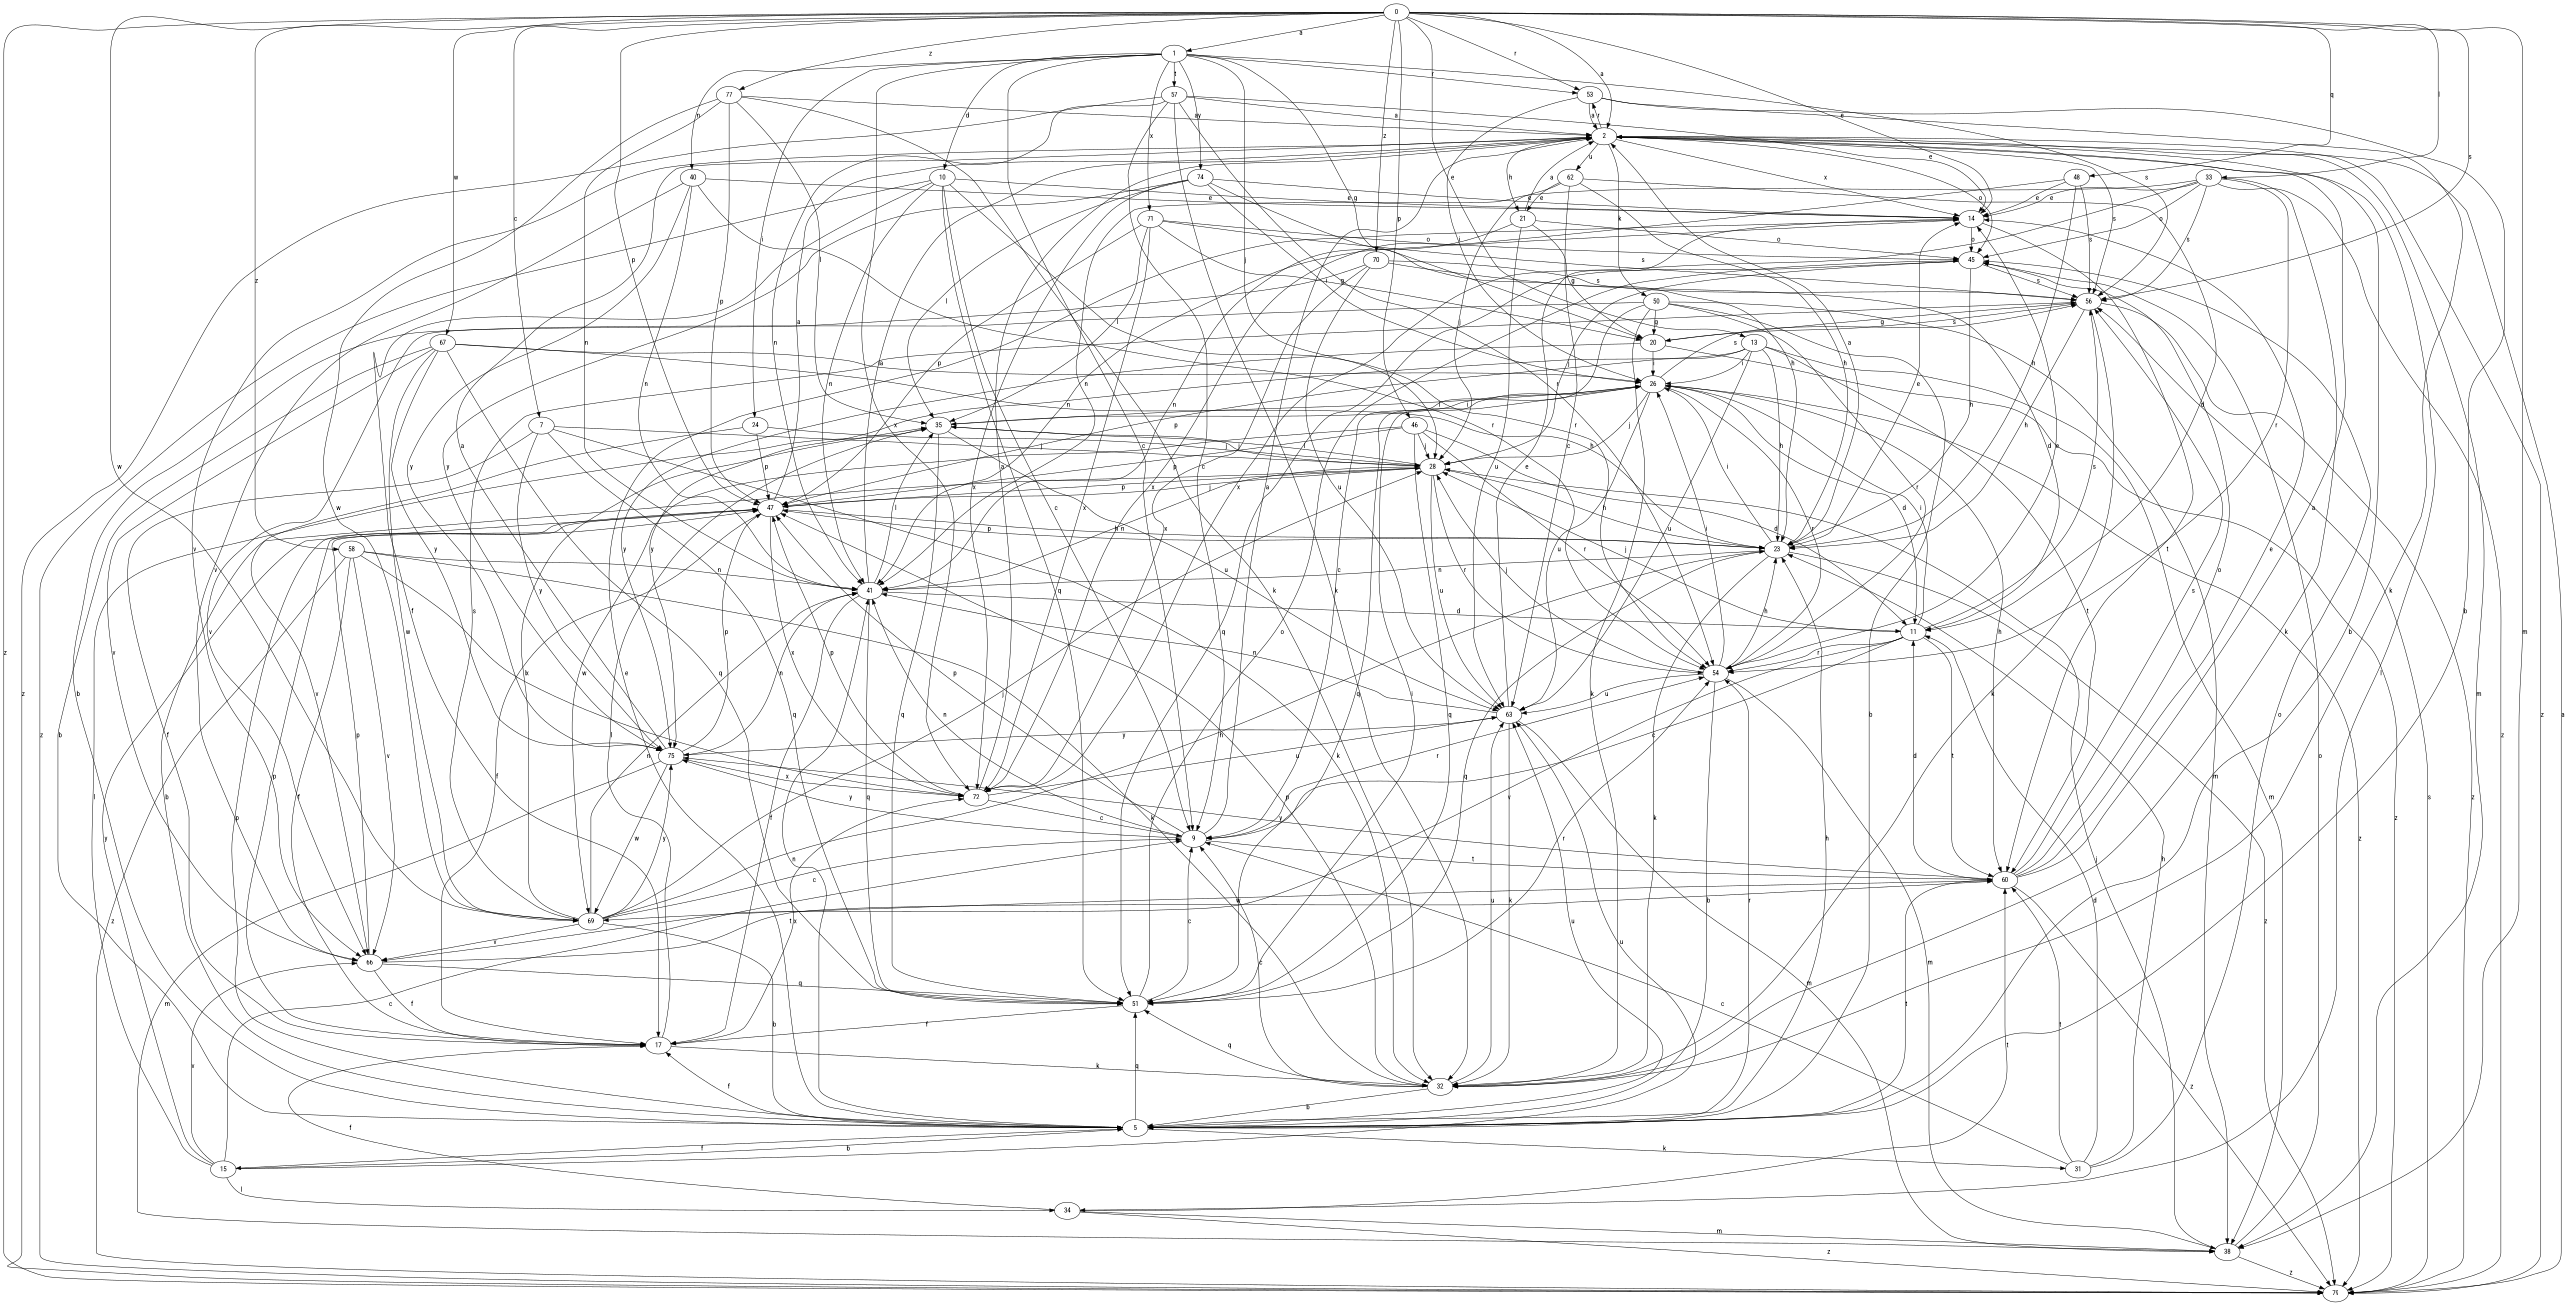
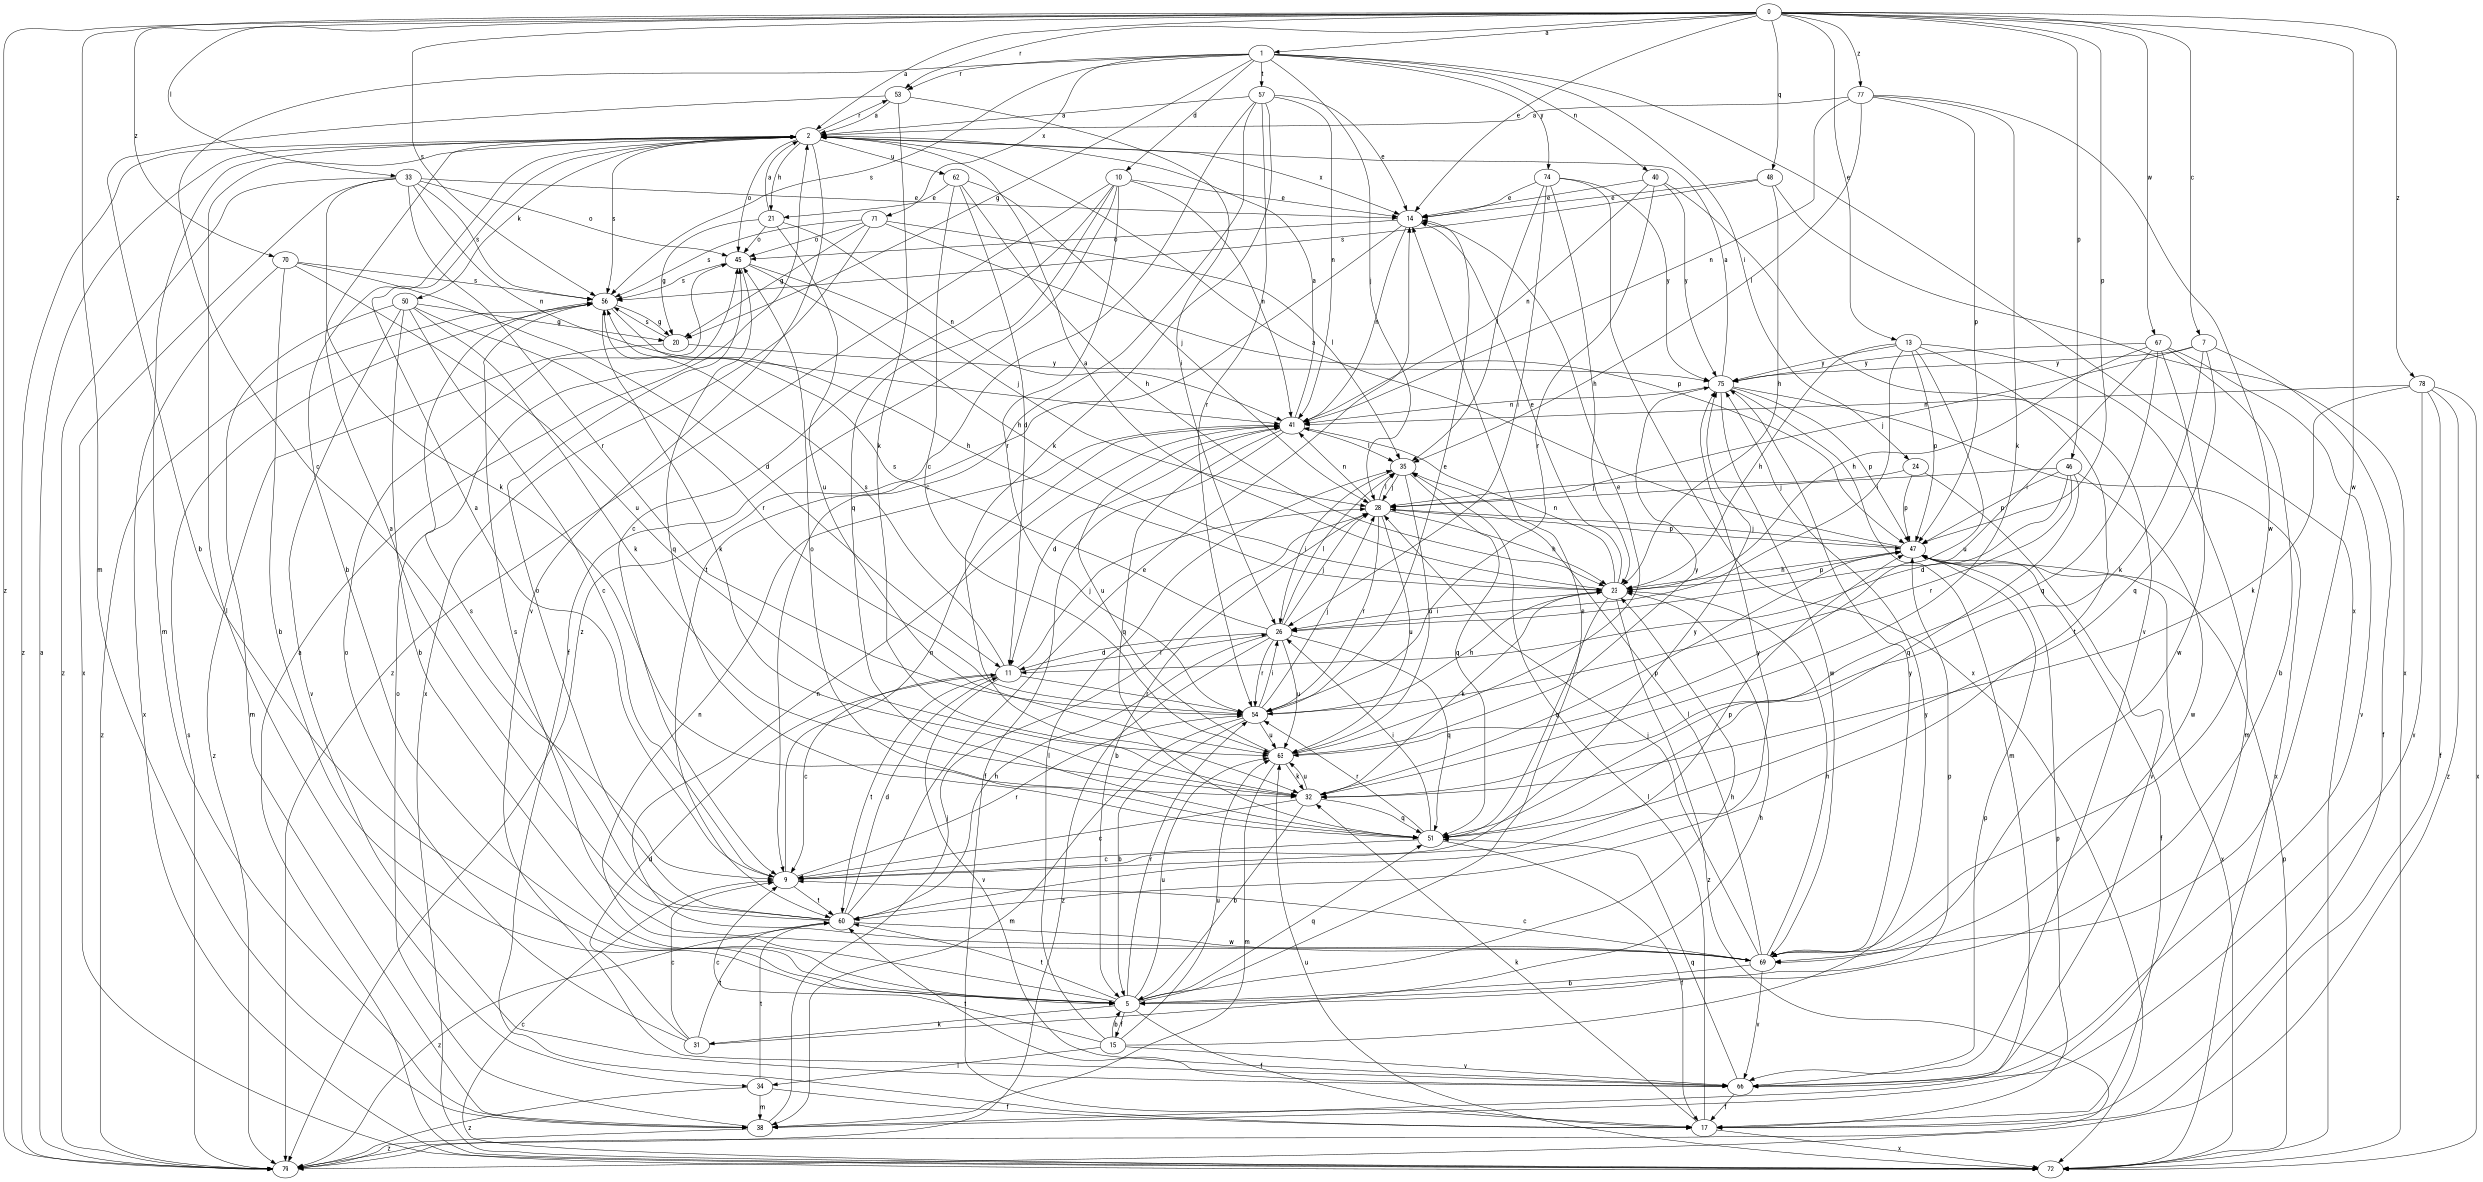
  strict digraph {
    fontname="Roboto Condensed"
    node [fontname="Roboto Condensed"]
    edge [fontname="Roboto Condensed"]
    0
    1
    2
    7
    13
    14
    33
    38
    46
    47
    48
    53
    56
    67
    69
    n16 [label=70]
    77
-   78 [label=58]
+   78
    79
    9
    10
    20
    24
    28
    40
    57
    71
    72
    74
    5
    21
    n32 [label=50]
    34
    45
    62
    66
    17
    51
    32
    75
    23
    60
    63
    26
    41
    54
    11
    35
    15
    31
    0 -> 1 [label=a]
    0 -> 2 [label=a]
    0 -> 7 [label=c]
    0 -> 13 [label=e]
    0 -> 14 [label=e]
    0 -> 33 [label=l]
    0 -> 38 [label=m]
    0 -> 46 [label=p]
    0 -> 47 [label=p]
    0 -> 48 [label=q]
    0 -> 53 [label=r]
    0 -> 56 [label=s]
    0 -> 67 [label=w]
    0 -> 69 [label=w]
    0 -> n16 [label=z]
    0 -> 77 [label=z]
    0 -> 78 [label=z]
    0 -> 79 [label=z]
    1 -> 53 [label=r]
    1 -> 56 [label=s]
    1 -> 9 [label=c]
    1 -> 10 [label=d]
    1 -> 20 [label=g]
    1 -> 24 [label=i]
    1 -> 28 [label=j]
    1 -> 40 [label=n]
    1 -> 57 [label=t]
    1 -> 71 [label=x]
    1 -> 72 [label=x]
    1 -> 74 [label=y]
    2 -> 14 [label=x]
    2 -> 38 [label=m]
    2 -> 53 [label=r]
    2 -> 56 [label=s]
    2 -> 79 [label=z]
    2 -> 5 [label=b]
    2 -> 21 [label=h]
    2 -> n32 [label=k]
    2 -> 34 [label=l]
    2 -> 45 [label=o]
    2 -> 62 [label=u]
    2 -> 66 [label=v]
    7 -> 28 [label=j]
    7 -> 17 [label=f]
    7 -> 51 [label=q]
    7 -> 32 [label=k]
    7 -> 75 [label=y]
    13 -> 38 [label=m]
    13 -> 47 [label=p]
    13 -> 75 [label=y]
    13 -> 23 [label=h]
    13 -> 60 [label=t]
    13 -> 63 [label=u]
    13 -> 26 [label=i]
    14 -> 45 [label=o]
    14 -> 60 [label=t]
    14 -> 41 [label=n]
    33 -> 14 [label=e]
    33 -> 56 [label=s]
    33 -> 79 [label=z]
    33 -> 72 [label=x]
    33 -> 45 [label=o]
    33 -> 32 [label=k]
    33 -> 41 [label=n]
    33 -> 54 [label=r]
    38 -> 79 [label=z]
    38 -> 28 [label=j]
    38 -> 45 [label=o]
    46 -> 47 [label=p]
    46 -> 69 [label=w]
    46 -> 28 [label=j]
    46 -> 51 [label=q]
    46 -> 54 [label=r]
    46 -> 11 [label=d]
    47 -> 2 [label=a]
    47 -> 28 [label=j]
    47 -> 72 [label=x]
    47 -> 17 [label=f]
    47 -> 23 [label=h]
    48 -> 14 [label=e]
    48 -> 56 [label=s]
    48 -> 72 [label=x]
    48 -> 23 [label=h]
    53 -> 2 [label=a]
    53 -> 5 [label=b]
    53 -> 32 [label=k]
    53 -> 26 [label=i]
    56 -> 79 [label=z]
    56 -> 20 [label=g]
    56 -> 32 [label=k]
    56 -> 23 [label=h]
    67 -> 69 [label=w]
    67 -> 5 [label=b]
    67 -> 66 [label=v]
    67 -> 51 [label=q]
    67 -> 75 [label=y]
    67 -> 23 [label=h]
    67 -> 26 [label=i]
    69 -> 56 [label=s]
    69 -> 9 [label=c]
    69 -> 28 [label=j]
    69 -> 5 [label=b]
    69 -> 66 [label=v]
    69 -> 75 [label=y]
    69 -> 23 [label=h]
    69 -> 41 [label=n]
    69 -> 35 [label=l]
    n16 -> 56 [label=s]
    n16 -> 72 [label=x]
    n16 -> 5 [label=b]
    n16 -> 63 [label=u]
    n16 -> 11 [label=d]
    77 -> 2 [label=a]
    77 -> 47 [label=p]
    77 -> 69 [label=w]
    77 -> 32 [label=k]
    77 -> 41 [label=n]
    77 -> 35 [label=l]
    78 -> 79 [label=z]
    78 -> 72 [label=x]
    78 -> 66 [label=v]
    78 -> 17 [label=f]
    78 -> 32 [label=k]
    78 -> 41 [label=n]
    79 -> 2 [label=a]
    79 -> 56 [label=s]
    9 -> 2 [label=a]
    9 -> 47 [label=p]
    9 -> 75 [label=y]
    9 -> 60 [label=t]
    9 -> 41 [label=n]
    9 -> 54 [label=r]
    10 -> 14 [label=e]
    10 -> 79 [label=z]
    10 -> 9 [label=c]
    10 -> 17 [label=f]
    10 -> 51 [label=q]
    10 -> 41 [label=n]
    10 -> 54 [label=r]
    20 -> 56 [label=s]
    20 -> 79 [label=z]
    20 -> 75 [label=y]
-   20 -> 26 [label=i]
    24 -> 47 [label=p]
    24 -> 28 [label=j]
    24 -> 66 [label=v]
    28 -> 47 [label=p]
    28 -> 5 [label=b]
    28 -> 23 [label=h]
    28 -> 63 [label=u]
    28 -> 41 [label=n]
    28 -> 54 [label=r]
    28 -> 35 [label=l]
    40 -> 14 [label=e]
    40 -> 66 [label=v]
    40 -> 75 [label=y]
    40 -> 41 [label=n]
    40 -> 54 [label=r]
    57 -> 2 [label=a]
    57 -> 14 [label=e]
    57 -> 79 [label=z]
    57 -> 9 [label=c]
    57 -> 32 [label=k]
    57 -> 41 [label=n]
    57 -> 54 [label=r]
    71 -> 47 [label=p]
    71 -> 56 [label=s]
    71 -> 20 [label=g]
    71 -> 72 [label=x]
    71 -> 45 [label=o]
    71 -> 35 [label=l]
    72 -> 2 [label=a]
    72 -> 47 [label=p]
    72 -> 9 [label=c]
    72 -> 63 [label=u]
    74 -> 14 [label=e]
    74 -> 72 [label=x]
    74 -> 75 [label=y]
    74 -> 23 [label=h]
    74 -> 26 [label=i]
    74 -> 35 [label=l]
    5 -> 14 [label=e]
    5 -> 47 [label=p]
    5 -> 17 [label=f]
    5 -> 51 [label=q]
    5 -> 23 [label=h]
    5 -> 60 [label=t]
    5 -> 63 [label=u]
    5 -> 41 [label=n]
    5 -> 54 [label=r]
    5 -> 15 [label=f]
    5 -> 31 [label=k]
    21 -> 2 [label=a]
    21 -> 20 [label=g]
    21 -> 45 [label=o]
    21 -> 63 [label=u]
    21 -> 41 [label=n]
    n32 -> 38 [label=m]
    n32 -> 9 [label=c]
    n32 -> 20 [label=g]
    n32 -> 5 [label=b]
    n32 -> 66 [label=v]
    n32 -> 32 [label=k]
    n32 -> 54 [label=r]
    34 -> 38 [label=m]
    34 -> 79 [label=z]
    34 -> 17 [label=f]
    34 -> 60 [label=t]
    45 -> 56 [label=s]
    45 -> 28 [label=j]
    45 -> 51 [label=q]
    45 -> 23 [label=h]
    62 -> 28 [label=j]
    62 -> 21 [label=e]
    62 -> 23 [label=h]
    62 -> 63 [label=c]
    62 -> 11 [label=d]
    66 -> 47 [label=p]
    66 -> 17 [label=f]
    66 -> 51 [label=q]
    66 -> 60 [label=t]
    17 -> 47 [label=p]
    17 -> 72 [label=x]
    17 -> 32 [label=k]
    17 -> 35 [label=l]
    51 -> 9 [label=c]
    51 -> 45 [label=o]
    51 -> 17 [label=f]
    51 -> 26 [label=i]
    51 -> 54 [label=r]
    32 -> 47 [label=p]
    32 -> 9 [label=c]
    32 -> 5 [label=b]
    32 -> 51 [label=q]
    32 -> 63 [label=u]
    75 -> 2 [label=a]
    75 -> 38 [label=m]
    75 -> 47 [label=p]
    75 -> 69 [label=w]
    75 -> 72 [label=x]
    75 -> 41 [label=n]
    23 -> 2 [label=a]
    23 -> 14 [label=e]
    23 -> 47 [label=p]
    23 -> 79 [label=z]
    23 -> 51 [label=q]
    23 -> 32 [label=k]
    23 -> 26 [label=i]
    23 -> 41 [label=n]
    60 -> 2 [label=a]
    60 -> 14 [label=e]
    60 -> 56 [label=s]
    60 -> 69 [label=w]
    60 -> 79 [label=z]
    60 -> 45 [label=o]
    60 -> 75 [label=y]
    60 -> 11 [label=d]
    63 -> 14 [label=e]
    63 -> 38 [label=m]
    63 -> 32 [label=k]
    63 -> 75 [label=y]
-   63 -> 41 [label=n]
+   63 -> 41 [label=u]
    26 -> 56 [label=s]
    26 -> 79 [label=z]
    26 -> 28 [label=j]
    26 -> 51 [label=q]
    26 -> 60 [label=h]
    26 -> 63 [label=u]
    26 -> 54 [label=r]
    26 -> 11 [label=d]
    26 -> 35 [label=l]
    41 -> 2 [label=a]
    41 -> 17 [label=f]
    41 -> 51 [label=q]
    41 -> 11 [label=d]
    41 -> 35 [label=l]
    54 -> 14 [label=e]
    54 -> 38 [label=m]
    54 -> 28 [label=j]
    54 -> 5 [label=b]
    54 -> 23 [label=h]
    54 -> 63 [label=u]
    54 -> 26 [label=i]
    11 -> 56 [label=s]
    11 -> 9 [label=c]
    11 -> 28 [label=j]
    11 -> 66 [label=v]
    11 -> 60 [label=t]
    11 -> 26 [label=i]
    11 -> 54 [label=r]
    35 -> 28 [label=j]
    35 -> 51 [label=q]
    35 -> 63 [label=u]
    35 -> 26 [label=i]
    15 -> 9 [label=c]
    15 -> 5 [label=b]
    15 -> 34 [label=l]
    15 -> 66 [label=v]
-   15 -> 47 [label=y]
+   15 -> 75 [label=y]
    15 -> 63 [label=u]
    15 -> 35 [label=l]
    31 -> 9 [label=c]
    31 -> 45 [label=o]
    31 -> 23 [label=h]
    31 -> 60 [label=t]
    31 -> 11 [label=d]
  }
